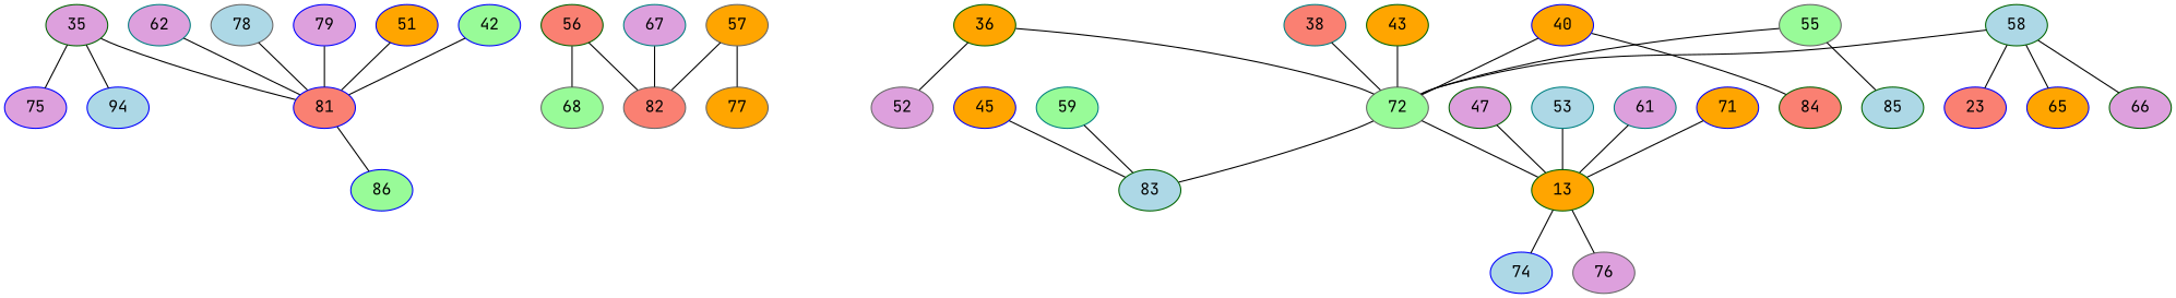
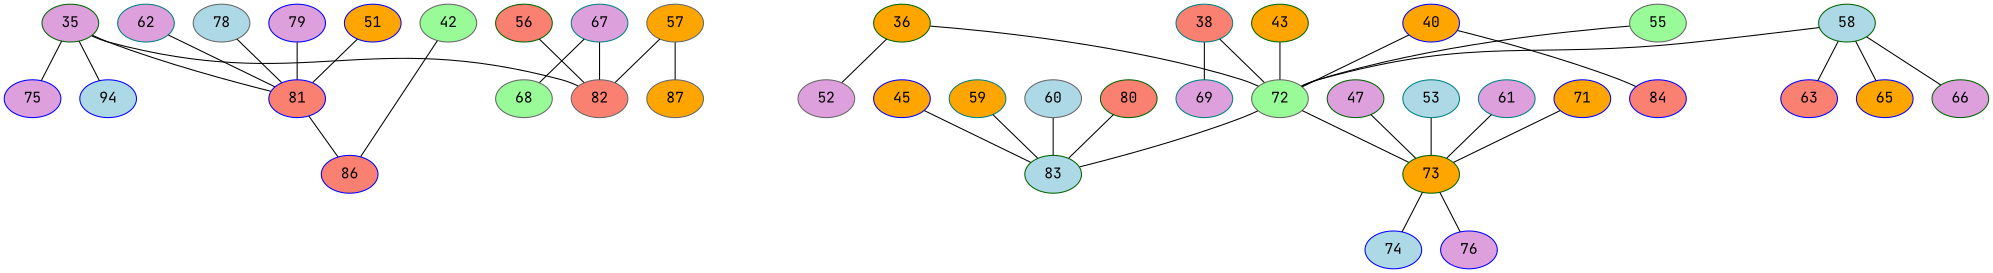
  graph {
    fontname="JetBrains Mono"
    node [color=blue fillcolor=plum fontname="JetBrains Mono" style=filled]
    edge [fontname="JetBrains Mono"]
    35 [color=darkgreen super="+14+13+23"]
    n2 [fillcolor=lightblue label=94]
    75
    81 [fillcolor=salmon super="+32+50"]
    82 [color=gray40 fillcolor=salmon super="+25"]
-   86 [fillcolor=palegreen]
+   86 [fillcolor=salmon]
    36 [color=darkgreen fillcolor=orange]
    52 [color=gray40]
    72 [color=gray40 fillcolor=palegreen super="+3+12+19+11+20+26+34"]
    83 [color=darkgreen fillcolor=lightblue super="+39+48"]
-   73 [color=darkgreen fillcolor=orange super="+1+70+33" label=13]
+   73 [color=darkgreen fillcolor=orange super="+1+70+33"]
    38 [color=teal fillcolor=salmon]
+   69 [color=teal]
    40 [fillcolor=orange super="+31"]
-   84 [color=darkgreen fillcolor=salmon]
-   42 [fillcolor=palegreen]
+   84 [fillcolor=salmon]
+   42 [color=gray40 fillcolor=palegreen]
    43 [color=darkgreen fillcolor=orange]
    45 [fillcolor=orange]
    74 [fillcolor=lightblue]
-   76 [color=gray40]
+   76
    47 [color=darkgreen]
    51 [fillcolor=orange]
    53 [color=teal fillcolor=lightblue]
    55 [color=gray40 fillcolor=palegreen]
-   85 [color=darkgreen fillcolor=lightblue]
    56 [color=darkgreen fillcolor=salmon]
    68 [color=gray40 fillcolor=palegreen]
    57 [color=gray40 fillcolor=orange]
-   77 [color=gray40 fillcolor=orange]
+   77 [color=gray40 fillcolor=orange label=87]
    58 [color=darkgreen fillcolor=lightblue super="+16+30"]
-   63 [fillcolor=salmon label=23]
+   63 [fillcolor=salmon]
    65 [fillcolor=orange]
    66 [color=darkgreen]
-   59 [color=teal fillcolor=palegreen]
+   59 [color=teal fillcolor=orange]
+   60 [color=gray40 fillcolor=lightblue]
    61 [color=teal]
    62 [color=teal]
    67 [color=teal]
    71 [fillcolor=orange]
    78 [color=gray40 fillcolor=lightblue]
    79
+   80 [color=darkgreen fillcolor=salmon]
    35 -- n2
    35 -- 75
    35 -- 81
+   35 -- 82
    81 -- 86
    36 -- 52
    36 -- 72
    72 -- 83
    72 -- 73
    73 -- 74
    73 -- 76
    38 -- 72
+   38 -- 69
    40 -- 72
    40 -- 84
-   42 -- 81
+   42 -- 86
    43 -- 72
    45 -- 83
    47 -- 73
    51 -- 81
    53 -- 73
    55 -- 72
-   55 -- 85
    56 -- 82
-   56 -- 68
+   67 -- 68
    57 -- 82
    57 -- 77
    58 -- 72
    58 -- 63
    58 -- 65
    58 -- 66
    59 -- 83
+   60 -- 83
    61 -- 73
    62 -- 81
    67 -- 82
    71 -- 73
    78 -- 81
    79 -- 81
+   80 -- 83
  }
